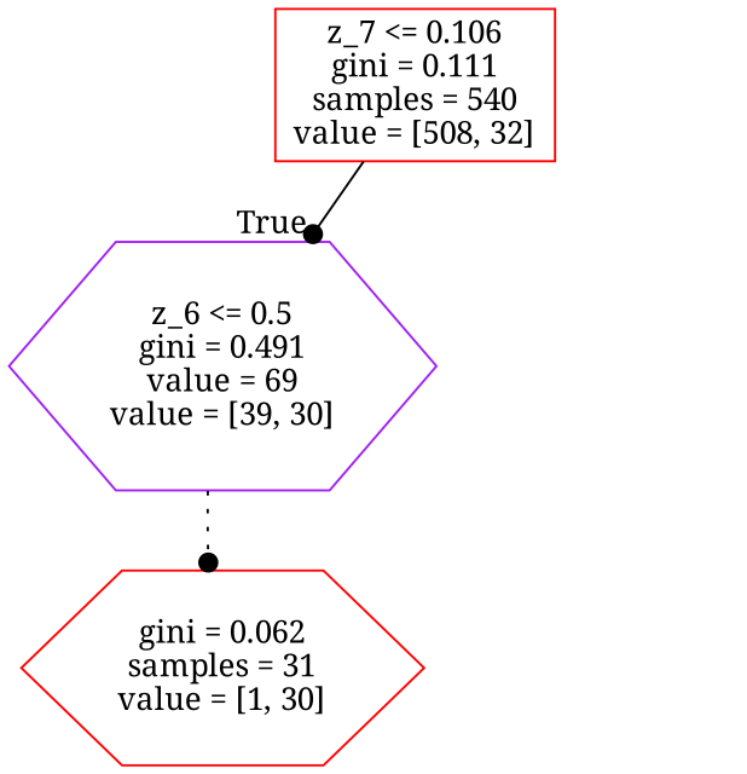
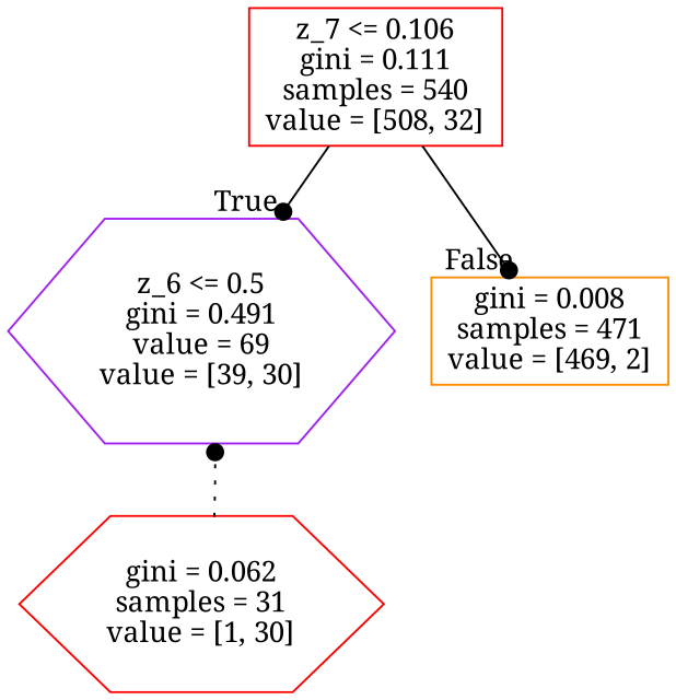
  digraph {
    fontname="Noto Serif"
    node [color=red fontname="Noto Serif" shape=box]
    edge [arrowhead=dot fontname="Noto Serif" labeldistance=2.5 style=solid]
    n1 [label="z_7 <= 0.106\ngini = 0.111\nsamples = 540\nvalue = [508, 32]"]
    n2 [color=purple label="z_6 <= 0.5\ngini = 0.491\nvalue = 69\nvalue = [39, 30]" shape=hexagon]
+   n3 [color=darkorange label="gini = 0.008\nsamples = 471\nvalue = [469, 2]"]
    n4 [label="gini = 0.062\nsamples = 31\nvalue = [1, 30]" shape=hexagon]
    n1 -> n2 [headlabel=True labelangle=45]
-   n2 -> n4 [style=dotted labeldistance=""]
+   n1 -> n3 [headlabel=False labelangle=-45]
+   n4 -> n2 [style=dotted labeldistance=""]
  }
